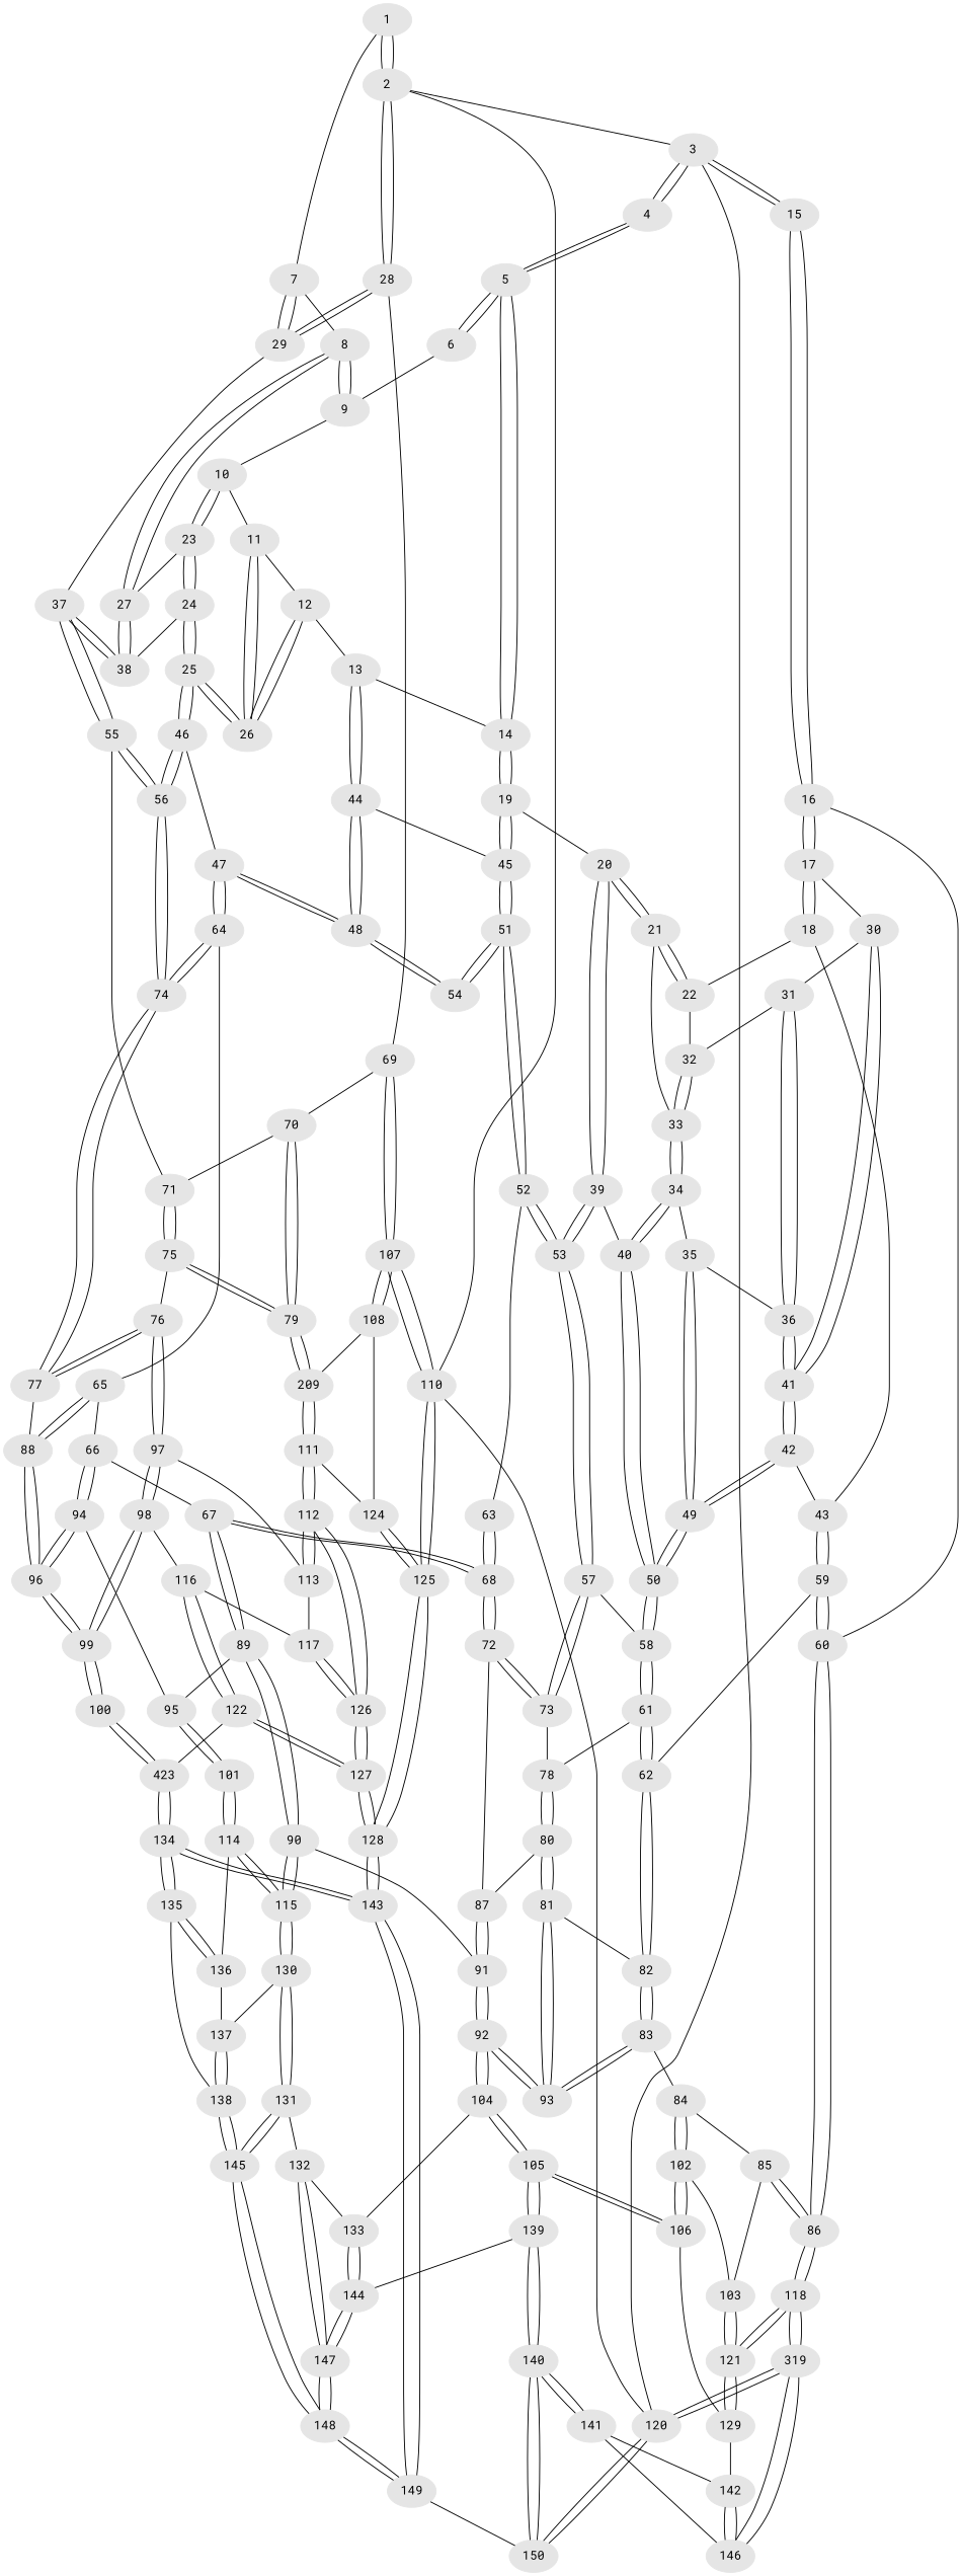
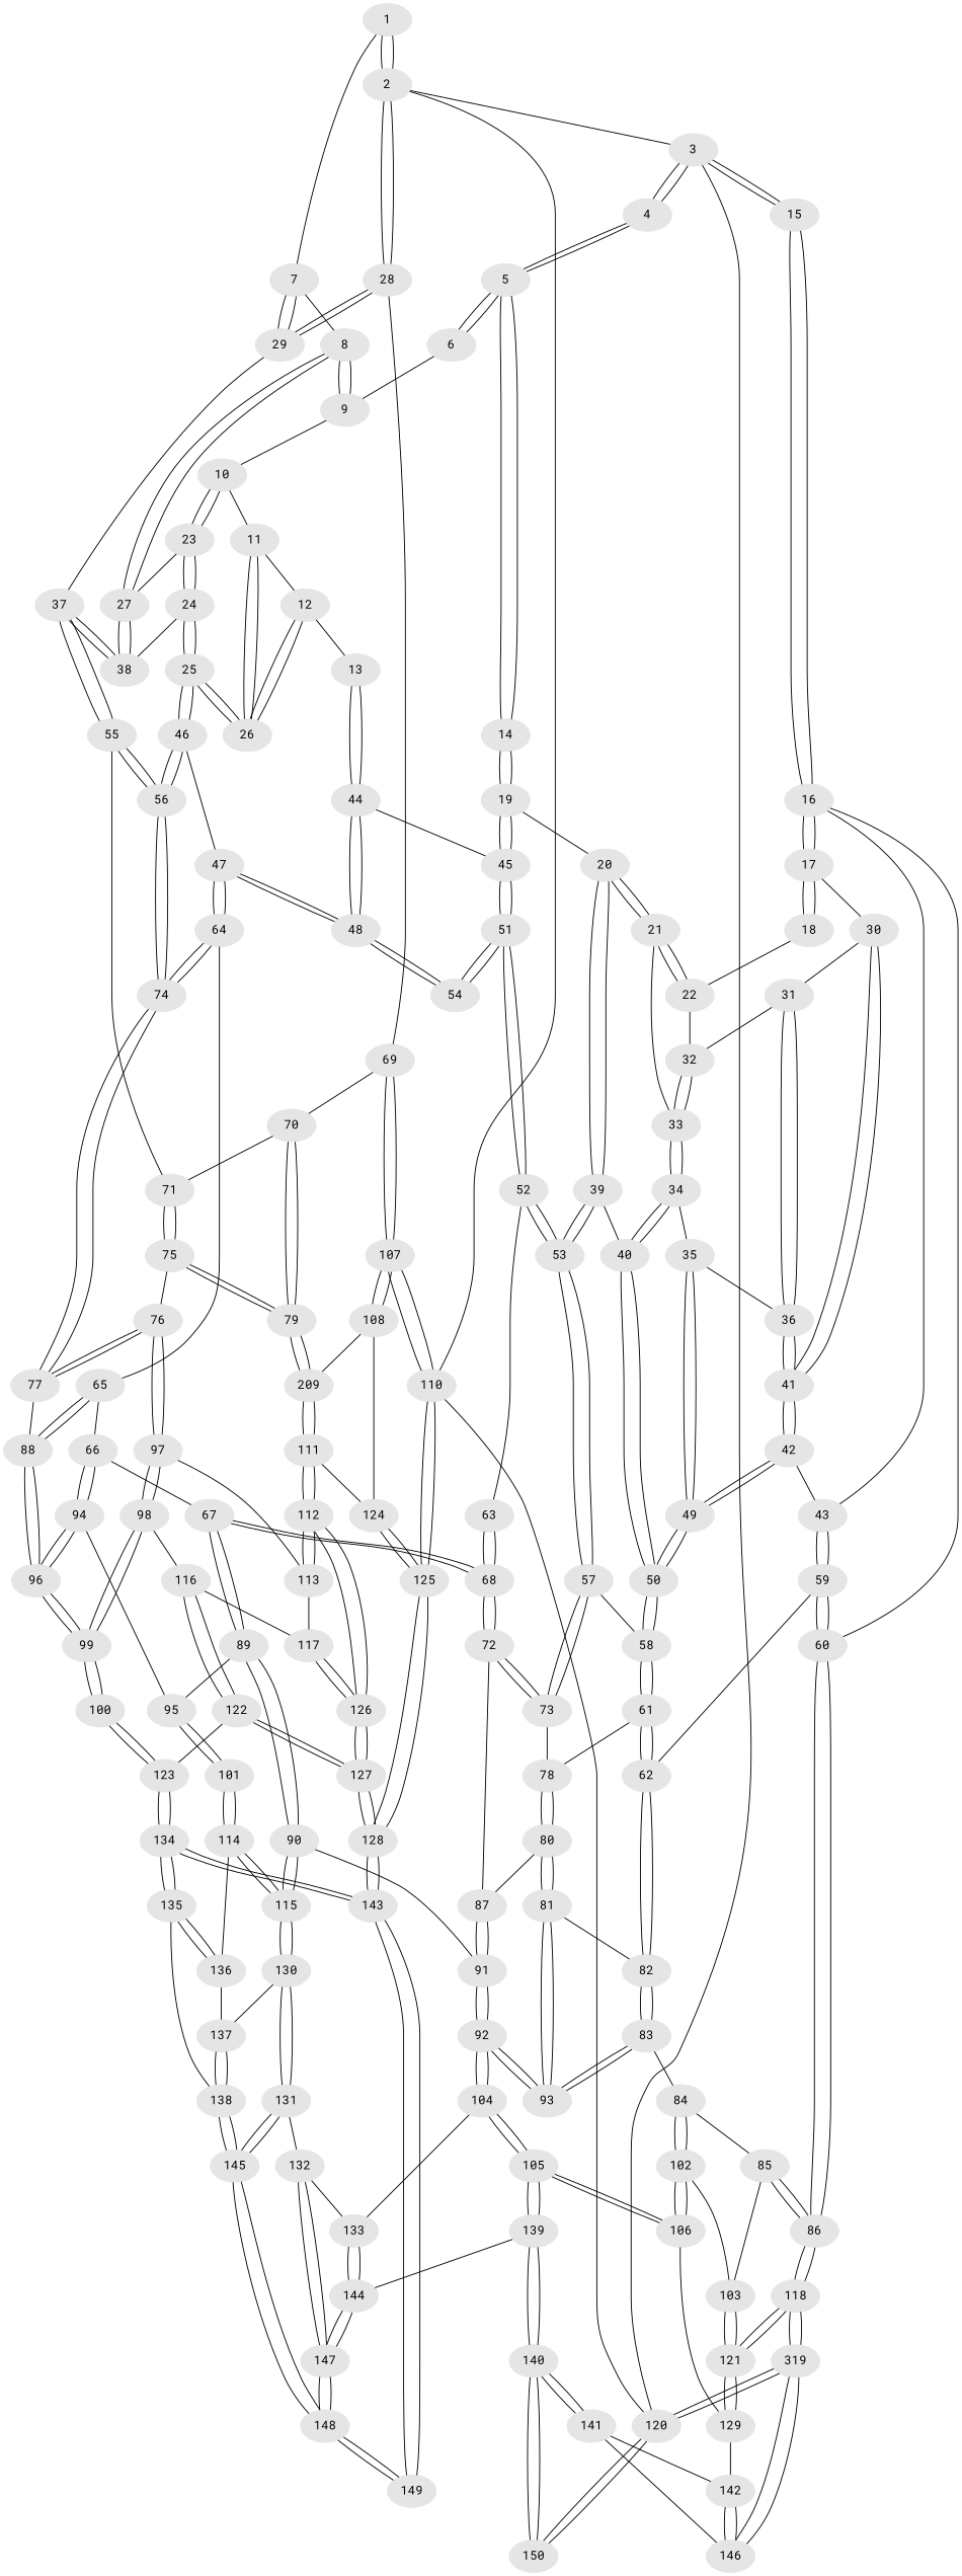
  graph {
    fontname="Roboto Mono"
    node [color=gray90 fontname="Roboto Mono" style=filled]
    edge [fontname="Roboto Mono"]
    1
    2
    7
    3
    28
    110
    8
    29
    4
    15
    120
    69
    125
    5
    16
    150
    6
    14
    9
    19
    10
    27
    37
    38
    11
    23
    12
    26
    24
    13
    44
    45
    48
    20
    60
    17
    43
    86
    18
    30
    59
    22
    31
    41
    32
    21
    39
    51
    33
    40
    53
    34
    25
    46
    47
    56
    70
    107
    55
    36
    42
    35
    49
    50
    71
    57
    58
    62
    54
    52
    64
    74
    65
    61
    63
    68
    73
    75
    77
    78
    82
    118
    80
    83
    72
    66
    88
    67
    94
    96
    89
    95
    90
    87
    79
    108
    n97 [label=209]
    76
    91
    97
    98
    113
    81
    111
    93
    84
    85
    102
    103
    106
    121
    n112 [label=319]
    92
    99
    115
    101
    130
    104
    105
    133
    114
    100
    116
    117
    122
-   123 [label=423]
+   123
    134
    136
    129
    139
    144
    140
    142
    124
    112
    128
    126
    127
    137
    131
    146
    143
    135
    149
    132
    145
    138
    147
    148
    141
    1 -- 2
    1 -- 2
    1 -- 7
    2 -- 3
    2 -- 28
    2 -- 28
    2 -- 110
    7 -- 8
    7 -- 29
    7 -- 29
    3 -- 4
    3 -- 4
    3 -- 15
    3 -- 15
    3 -- 120
    28 -- 29
    28 -- 29
    28 -- 69
    110 -- 120
    110 -- 125
    110 -- 125
    8 -- 9
    8 -- 9
    8 -- 27
    8 -- 27
    29 -- 37
    4 -- 5
    4 -- 5
    15 -- 16
    15 -- 16
    120 -- 150
    120 -- 150
    69 -- 70
    69 -- 107
    69 -- 107
    125 -- 128
    125 -- 128
    5 -- 6
    5 -- 6
    5 -- 14
    5 -- 14
    16 -- 60
    16 -- 17
    16 -- 17
-   18 -- 43
+   16 -- 43
    6 -- 9
    14 -- 19
    14 -- 19
    9 -- 10
    19 -- 45
    19 -- 45
    19 -- 20
    10 -- 11
    10 -- 23
    10 -- 23
    27 -- 38
    27 -- 38
    37 -- 38
    37 -- 38
    37 -- 55
    37 -- 55
    11 -- 12
    11 -- 26
    11 -- 26
    23 -- 27
    23 -- 24
    23 -- 24
    12 -- 26
    12 -- 26
    12 -- 13
    24 -- 38
    24 -- 25
    24 -- 25
-   13 -- 14
    13 -- 44
    13 -- 44
    44 -- 45
    44 -- 48
    44 -- 48
    45 -- 51
    45 -- 51
    48 -- 54
    48 -- 54
    20 -- 21
    20 -- 21
    20 -- 39
    20 -- 39
    60 -- 86
    60 -- 86
    17 -- 18
    17 -- 18
    17 -- 30
    43 -- 59
    43 -- 59
    86 -- 118
    86 -- 118
    18 -- 22
    30 -- 31
    30 -- 41
    30 -- 41
    59 -- 60
    59 -- 60
    59 -- 62
    22 -- 32
    31 -- 32
    31 -- 36
    31 -- 36
    41 -- 42
    41 -- 42
    32 -- 33
    32 -- 33
    21 -- 22
    21 -- 22
    21 -- 33
    39 -- 40
    39 -- 53
    39 -- 53
    51 -- 54
    51 -- 54
    51 -- 52
    51 -- 52
    33 -- 34
    33 -- 34
    40 -- 50
    40 -- 50
    53 -- 57
    53 -- 57
    34 -- 40
    34 -- 40
    34 -- 35
    25 -- 26
    25 -- 26
    25 -- 46
    25 -- 46
    46 -- 47
    46 -- 56
    46 -- 56
    47 -- 48
    47 -- 48
    47 -- 64
    47 -- 64
    56 -- 74
    56 -- 74
    70 -- 71
    70 -- 79
    70 -- 79
    107 -- 110
    107 -- 110
    107 -- 108
    107 -- 108
    55 -- 56
    55 -- 56
    55 -- 71
    36 -- 41
    36 -- 41
    42 -- 43
    42 -- 49
    42 -- 49
    35 -- 36
    35 -- 49
    35 -- 49
    49 -- 50
    49 -- 50
    50 -- 58
    50 -- 58
    71 -- 75
    71 -- 75
    57 -- 58
    57 -- 73
    57 -- 73
    58 -- 61
    58 -- 61
    62 -- 82
    62 -- 82
    52 -- 53
    52 -- 53
    52 -- 63
    64 -- 74
    64 -- 74
    64 -- 65
    74 -- 77
    74 -- 77
    65 -- 66
    65 -- 88
    65 -- 88
    61 -- 62
    61 -- 62
    61 -- 78
    63 -- 68
    63 -- 68
    68 -- 72
    68 -- 72
    73 -- 78
    75 -- 79
    75 -- 79
    75 -- 76
    77 -- 88
    78 -- 80
    78 -- 80
    82 -- 83
    82 -- 83
    118 -- 121
    118 -- 121
    118 -- n112
    118 -- n112
    80 -- 87
    80 -- 81
    80 -- 81
    83 -- 93
    83 -- 93
    83 -- 84
    72 -- 73
    72 -- 73
    72 -- 87
    66 -- 67
    66 -- 94
    66 -- 94
    88 -- 96
    88 -- 96
    67 -- 68
    67 -- 68
    67 -- 89
    67 -- 89
    94 -- 96
    94 -- 96
    94 -- 95
    96 -- 99
    96 -- 99
    89 -- 95
    89 -- 90
    89 -- 90
    95 -- 101
    95 -- 101
    90 -- 91
    90 -- 115
    90 -- 115
    87 -- 91
    87 -- 91
    79 -- n97
    79 -- n97
    108 -- n97
    108 -- 124
    n97 -- 111
    n97 -- 111
    76 -- 77
    76 -- 77
    76 -- 97
    76 -- 97
    91 -- 92
    91 -- 92
    97 -- 98
    97 -- 98
    97 -- 113
    98 -- 99
    98 -- 99
    98 -- 116
    113 -- 117
    81 -- 82
    81 -- 93
    81 -- 93
    111 -- 124
    111 -- 112
    111 -- 112
    84 -- 85
    84 -- 102
    84 -- 102
    85 -- 86
    85 -- 86
    85 -- 103
    102 -- 103
    102 -- 106
    102 -- 106
    103 -- 121
    103 -- 121
    106 -- 129
    121 -- 129
    121 -- 129
    n112 -- 120
    n112 -- 120
    n112 -- 146
    n112 -- 146
    92 -- 93
    92 -- 93
    92 -- 104
    92 -- 104
    99 -- 100
    99 -- 100
    115 -- 130
    115 -- 130
    101 -- 114
    101 -- 114
    130 -- 137
    130 -- 131
    130 -- 131
    104 -- 105
    104 -- 105
    104 -- 133
    105 -- 106
    105 -- 106
    105 -- 139
    105 -- 139
    133 -- 144
    133 -- 144
    114 -- 115
    114 -- 115
    114 -- 136
    100 -- 123
    100 -- 123
    116 -- 117
    116 -- 122
    116 -- 122
    117 -- 126
    117 -- 126
    122 -- 123
    122 -- 127
    122 -- 127
    123 -- 134
    123 -- 134
    134 -- 143
    134 -- 143
    134 -- 135
    134 -- 135
    136 -- 137
    129 -- 142
    139 -- 144
    139 -- 140
    139 -- 140
    144 -- 147
    144 -- 147
    140 -- 150
    140 -- 150
    140 -- 141
    140 -- 141
    142 -- 146
    142 -- 146
    124 -- 125
    124 -- 125
    112 -- 113
    112 -- 113
    112 -- 126
    112 -- 126
    128 -- 143
    128 -- 143
    126 -- 127
    126 -- 127
    127 -- 128
    127 -- 128
    137 -- 138
    137 -- 138
    131 -- 132
    131 -- 145
    131 -- 145
    143 -- 149
    143 -- 149
    135 -- 136
    135 -- 136
    135 -- 138
-   149 -- 150
    132 -- 133
    132 -- 147
    132 -- 147
    145 -- 148
    145 -- 148
    138 -- 145
    138 -- 145
    147 -- 148
    147 -- 148
    148 -- 149
    148 -- 149
    141 -- 142
    141 -- 146
  }
